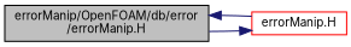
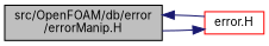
  digraph {
    rankdir=LR
    fontname=Inter
    node [fontname=Inter fontsize=10 shape=record]
    edge [color=midnightblue fontname=Inter fontsize=10 labelfontname=FreeSans labelfontsize=10 style=solid]
-   n1 [color=black fillcolor=grey75 fontcolor=black height=0.2 label="errorManip/OpenFOAM/db/error\l/errorManip.H" style=filled width=0.4]
-   n2 [color=red height=0.2 label="errorManip.H" width=0.4]
+   n1 [color=black fillcolor=grey75 fontcolor=black height=0.2 label="src/OpenFOAM/db/error\l/errorManip.H" style=filled width=0.4]
+   n2 [color=red height=0.2 label="error.H" width=0.4]
    n1 -> n2
    n2 -> n1
  }
